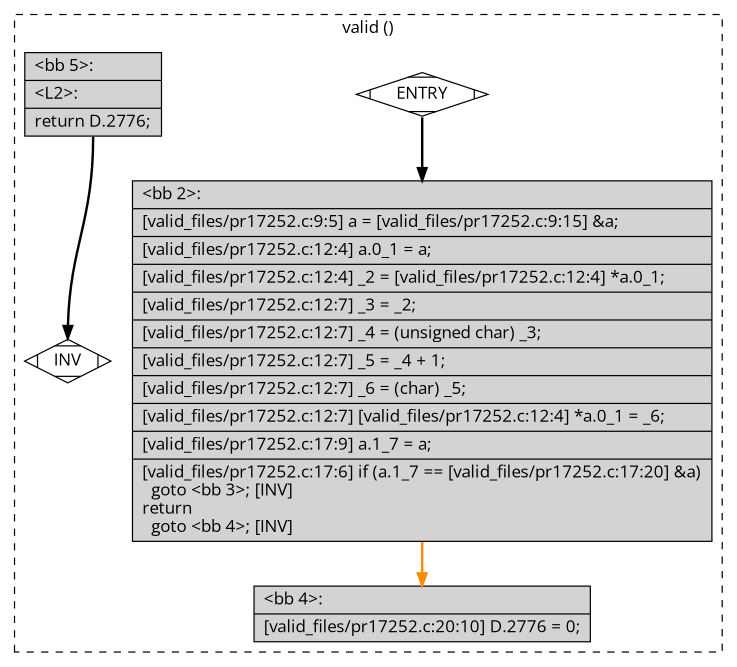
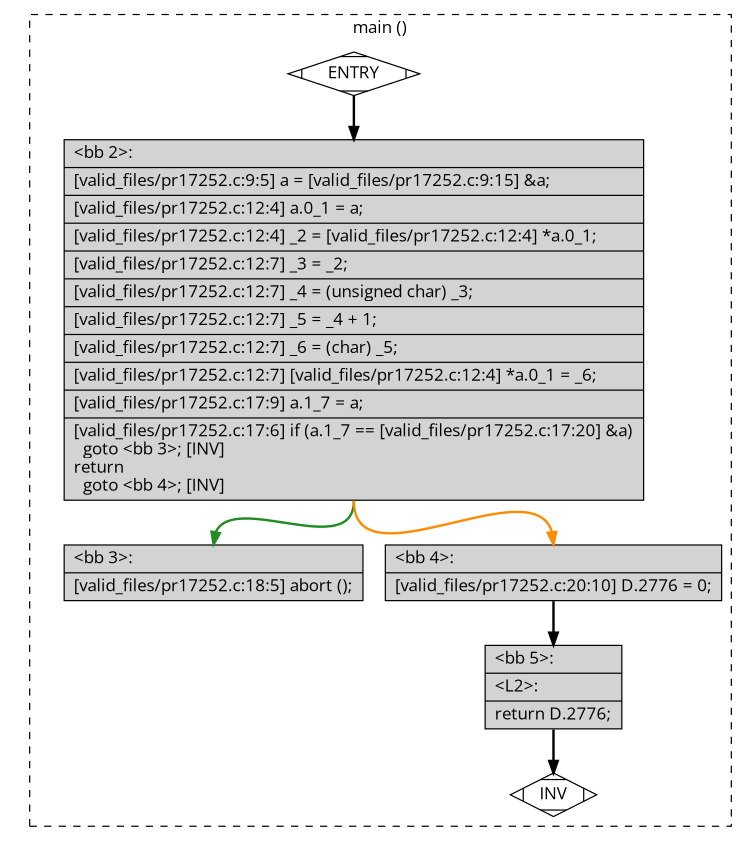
  digraph {
    fontname="Open Sans"
    node [fillcolor=lightgrey fontname="Open Sans" shape=record style=filled]
    edge [constraint=true fontname="Open Sans" headport=n style="solid,bold" tailport=s color=black weight=10]
    n1 [fillcolor=white label=ENTRY shape=Mdiamond]
    n2 [fillcolor=white label=INV shape=Mdiamond]
    n3 [label="{\<bb\ 2\>:\l|[valid_files/pr17252.c:9:5]\ a\ =\ [valid_files/pr17252.c:9:15]\ &a;\l|[valid_files/pr17252.c:12:4]\ a.0_1\ =\ a;\l|[valid_files/pr17252.c:12:4]\ _2\ =\ [valid_files/pr17252.c:12:4]\ *a.0_1;\l|[valid_files/pr17252.c:12:7]\ _3\ =\ _2;\l|[valid_files/pr17252.c:12:7]\ _4\ =\ (unsigned\ char)\ _3;\l|[valid_files/pr17252.c:12:7]\ _5\ =\ _4\ +\ 1;\l|[valid_files/pr17252.c:12:7]\ _6\ =\ (char)\ _5;\l|[valid_files/pr17252.c:12:7]\ [valid_files/pr17252.c:12:4]\ *a.0_1\ =\ _6;\l|[valid_files/pr17252.c:17:9]\ a.1_7\ =\ a;\l|[valid_files/pr17252.c:17:6]\ if\ (a.1_7\ ==\ [valid_files/pr17252.c:17:20]\ &a)\l\ \ goto\ \<bb\ 3\>;\ [INV]\lreturn\l\ \ goto\ \<bb\ 4\>;\ [INV]\l}"]
+   n4 [label="{\<bb\ 3\>:\l|[valid_files/pr17252.c:18:5]\ abort\ ();\l}"]
    n5 [label="{\<bb\ 4\>:\l|[valid_files/pr17252.c:20:10]\ D.2776\ =\ 0;\l}"]
    n6 [label="{\<bb\ 5\>:\l|\<L2\>:\l|return\ D.2776;\l}"]
    subgraph cluster_1 {
      color=black
-     label="valid ()"
+     label="main ()"
      style=dashed
      n1
      n2
      n3
+     n4
      n5
      n6
    }
    n1 -> n2 [style=invis color="" weight=""]
    n1 -> n3 [weight=100]
+   n3 -> n4 [color=forestgreen]
    n3 -> n5 [color=darkorange]
+   n5 -> n6 [weight=100]
    n6 -> n2
  }
